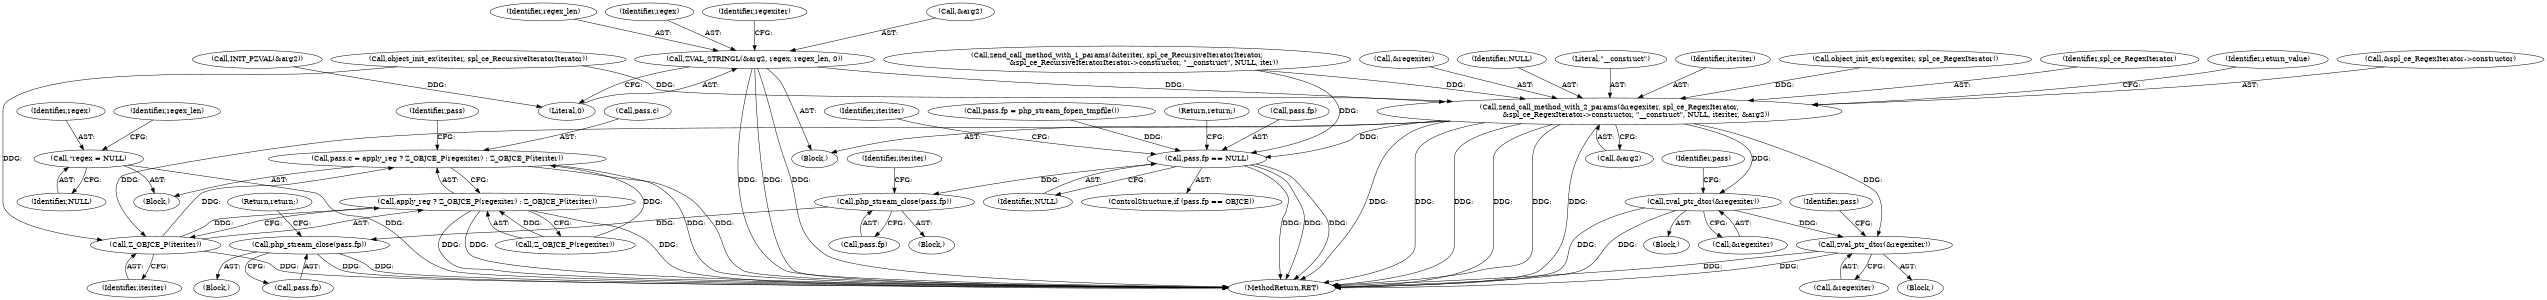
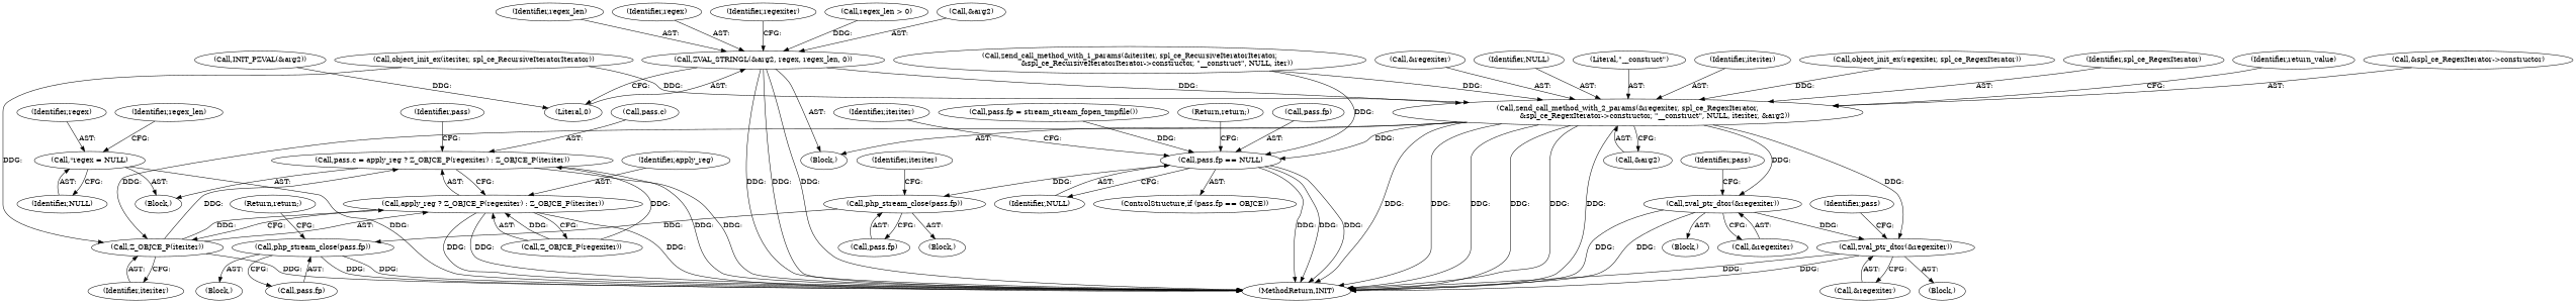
  digraph {
    n1 [label="(Call,*regex = NULL)"]
    n2 [label="(Block,)"]
-   n3 [label="(MethodReturn,RET)"]
+   n3 [label="(MethodReturn,INIT)"]
    n4 [label="(Identifier,NULL)"]
    n5 [label="(Call,ZVAL_STRINGL(&arg2, regex, regex_len, 0))"]
    n6 [label="(Call,zend_call_method_with_2_params(&regexiter, spl_ce_RegexIterator,\n                        &spl_ce_RegexIterator->constructor, \"__construct\", NULL, iteriter, &arg2))"]
    n7 [label="(Literal,0)"]
    n8 [label="(Block,)"]
    n9 [label="(Call,Z_OBJCE_P(iteriter))"]
    n10 [label="(Call,pass.fp == NULL)"]
    n11 [label="(Call,zval_ptr_dtor(&regexiter))"]
    n12 [label="(Call,zval_ptr_dtor(&regexiter))"]
    n13 [label="(Call,&arg2)"]
    n14 [label="(Call,pass.c = apply_reg ? Z_OBJCE_P(regexiter) : Z_OBJCE_P(iteriter))"]
    n15 [label="(Call,apply_reg ? Z_OBJCE_P(regexiter) : Z_OBJCE_P(iteriter))"]
    n16 [label="(Identifier,iteriter)"]
    n17 [label="(Call,php_stream_close(pass.fp))"]
    n18 [label="(ControlStructure,if (pass.fp == OBJCE))"]
    n19 [label="(Identifier,NULL)"]
    n20 [label="(Block,)"]
    n21 [label="(Call,&regexiter)"]
    n22 [label="(Block,)"]
    n23 [label="(Call,&regexiter)"]
    n24 [label="(Call,Z_OBJCE_P(regexiter))"]
    n25 [label="(Call,php_stream_close(pass.fp))"]
    n26 [label="(Call,pass.fp)"]
    n27 [label="(Block,)"]
    n28 [label="(Call,pass.fp)"]
    n29 [label="(Block,)"]
    n30 [label="(Identifier,iteriter)"]
    n31 [label="(Identifier,pass)"]
    n32 [label="(Identifier,spl_ce_RegexIterator)"]
    n33 [label="(Identifier,return_value)"]
    n34 [label="(Identifier,regex)"]
    n35 [label="(Call,&spl_ce_RegexIterator->constructor)"]
-   n36 [label="(Call,pass.fp = php_stream_fopen_tmpfile())"]
+   n36 [label="(Call,pass.fp = stream_stream_fopen_tmpfile())"]
    n37 [label="(Identifier,regex_len)"]
    n38 [label="(Identifier,pass)"]
    n39 [label="(Identifier,regex)"]
    n40 [label="(Call,&regexiter)"]
    n41 [label="(Identifier,regex_len)"]
    n42 [label="(Return,return;)"]
    n43 [label="(Call,INIT_PZVAL(&arg2))"]
    n44 [label="(Identifier,regexiter)"]
    n45 [label="(Call,pass.fp)"]
+   n46 [label="(Call,regex_len > 0)"]
    n47 [label="(Identifier,pass)"]
    n48 [label="(Call,object_init_ex(iteriter, spl_ce_RecursiveIteratorIterator))"]
    n49 [label="(Call,zend_call_method_with_1_params(&iteriter, spl_ce_RecursiveIteratorIterator,\n                        &spl_ce_RecursiveIteratorIterator->constructor, \"__construct\", NULL, iter))"]
    n50 [label="(Call,pass.c)"]
+   n51 [label="(Identifier,apply_reg)"]
    n52 [label="(Call,&arg2)"]
    n53 [label="(Identifier,NULL)"]
    n54 [label="(Literal,\"__construct\")"]
    n55 [label="(Identifier,iteriter)"]
    n56 [label="(Call,object_init_ex(regexiter, spl_ce_RegexIterator))"]
    n57 [label="(Return,return;)"]
    n58 [label="(Identifier,iteriter)"]
    n1 -> n2 [label="AST: "]
    n1 -> n3 [label="DDG: "]
    n1 -> n4 [label="CFG: "]
    n4 -> n1 [label="AST: "]
    n5 -> n3 [label="DDG: "]
    n5 -> n3 [label="DDG: "]
    n5 -> n3 [label="DDG: "]
    n5 -> n6 [label="DDG: "]
    n5 -> n7 [label="CFG: "]
    n5 -> n8 [label="AST: "]
    n6 -> n3 [label="DDG: "]
    n6 -> n3 [label="DDG: "]
    n6 -> n3 [label="DDG: "]
    n6 -> n3 [label="DDG: "]
    n6 -> n3 [label="DDG: "]
    n6 -> n3 [label="DDG: "]
    n6 -> n8 [label="AST: "]
    n6 -> n9 [label="DDG: "]
    n6 -> n10 [label="DDG: "]
    n6 -> n11 [label="DDG: "]
    n6 -> n12 [label="DDG: "]
    n6 -> n13 [label="CFG: "]
    n7 -> n5 [label="AST: "]
    n9 -> n3 [label="DDG: "]
    n9 -> n14 [label="DDG: "]
    n9 -> n15 [label="AST: "]
    n9 -> n15 [label="DDG: "]
    n9 -> n16 [label="CFG: "]
    n10 -> n3 [label="DDG: "]
    n10 -> n3 [label="DDG: "]
    n10 -> n3 [label="DDG: "]
    n10 -> n17 [label="DDG: "]
    n10 -> n18 [label="AST: "]
    n10 -> n19 [label="CFG: "]
    n11 -> n3 [label="DDG: "]
    n11 -> n3 [label="DDG: "]
    n11 -> n12 [label="DDG: "]
    n11 -> n20 [label="AST: "]
    n11 -> n21 [label="CFG: "]
    n12 -> n3 [label="DDG: "]
    n12 -> n3 [label="DDG: "]
    n12 -> n22 [label="AST: "]
    n12 -> n23 [label="CFG: "]
    n13 -> n6 [label="AST: "]
    n14 -> n2 [label="AST: "]
    n14 -> n3 [label="DDG: "]
    n14 -> n3 [label="DDG: "]
    n14 -> n15 [label="CFG: "]
    n15 -> n3 [label="DDG: "]
    n15 -> n3 [label="DDG: "]
    n15 -> n3 [label="DDG: "]
    n15 -> n9 [label="CFG: "]
    n15 -> n14 [label="AST: "]
    n15 -> n24 [label="CFG: "]
    n16 -> n9 [label="AST: "]
    n17 -> n25 [label="DDG: "]
    n17 -> n26 [label="CFG: "]
    n17 -> n27 [label="AST: "]
    n19 -> n10 [label="AST: "]
    n21 -> n11 [label="AST: "]
    n23 -> n12 [label="AST: "]
    n24 -> n14 [label="DDG: "]
    n24 -> n15 [label="AST: "]
    n24 -> n15 [label="DDG: "]
    n25 -> n3 [label="DDG: "]
    n25 -> n3 [label="DDG: "]
    n25 -> n28 [label="CFG: "]
    n25 -> n29 [label="AST: "]
    n26 -> n17 [label="AST: "]
    n28 -> n25 [label="AST: "]
    n30 -> n10 [label="CFG: "]
    n31 -> n14 [label="CFG: "]
    n32 -> n6 [label="AST: "]
    n33 -> n6 [label="CFG: "]
    n34 -> n1 [label="AST: "]
    n35 -> n6 [label="AST: "]
    n36 -> n10 [label="DDG: "]
    n37 -> n5 [label="AST: "]
    n38 -> n12 [label="CFG: "]
    n39 -> n5 [label="AST: "]
    n40 -> n6 [label="AST: "]
    n41 -> n1 [label="CFG: "]
    n42 -> n10 [label="CFG: "]
    n43 -> n7 [label="DDG: "]
    n44 -> n5 [label="CFG: "]
    n45 -> n10 [label="AST: "]
+   n46 -> n5 [label="DDG: "]
    n47 -> n11 [label="CFG: "]
    n48 -> n6 [label="DDG: "]
    n48 -> n9 [label="DDG: "]
    n49 -> n6 [label="DDG: "]
    n49 -> n10 [label="DDG: "]
    n50 -> n14 [label="AST: "]
+   n51 -> n15 [label="AST: "]
    n52 -> n5 [label="AST: "]
    n53 -> n6 [label="AST: "]
    n54 -> n6 [label="AST: "]
    n55 -> n6 [label="AST: "]
    n56 -> n6 [label="DDG: "]
    n57 -> n25 [label="CFG: "]
    n58 -> n17 [label="CFG: "]
  }
